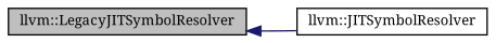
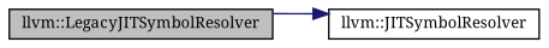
  digraph {
    rankdir=LR
    fontname="Noto Serif"
    node [color=black fontname="Noto Serif" fontsize=10 shape=box]
    n1 [fillcolor=grey75 fontcolor=black height=0.2 label="llvm::LegacyJITSymbolResolver" style=filled width=0.4]
    n2 [height=0.2 label="llvm::JITSymbolResolver" width=0.4]
-   n1 -> n2 [color=midnightblue dir=back fontname="Noto Serif" fontsize=10 labelfontname=Helvetica labelfontsize=10 style=solid]
+   n2 -> n1 [color=midnightblue dir=back fontname="Noto Serif" fontsize=10 labelfontname=Helvetica labelfontsize=10 style=solid]
  }
